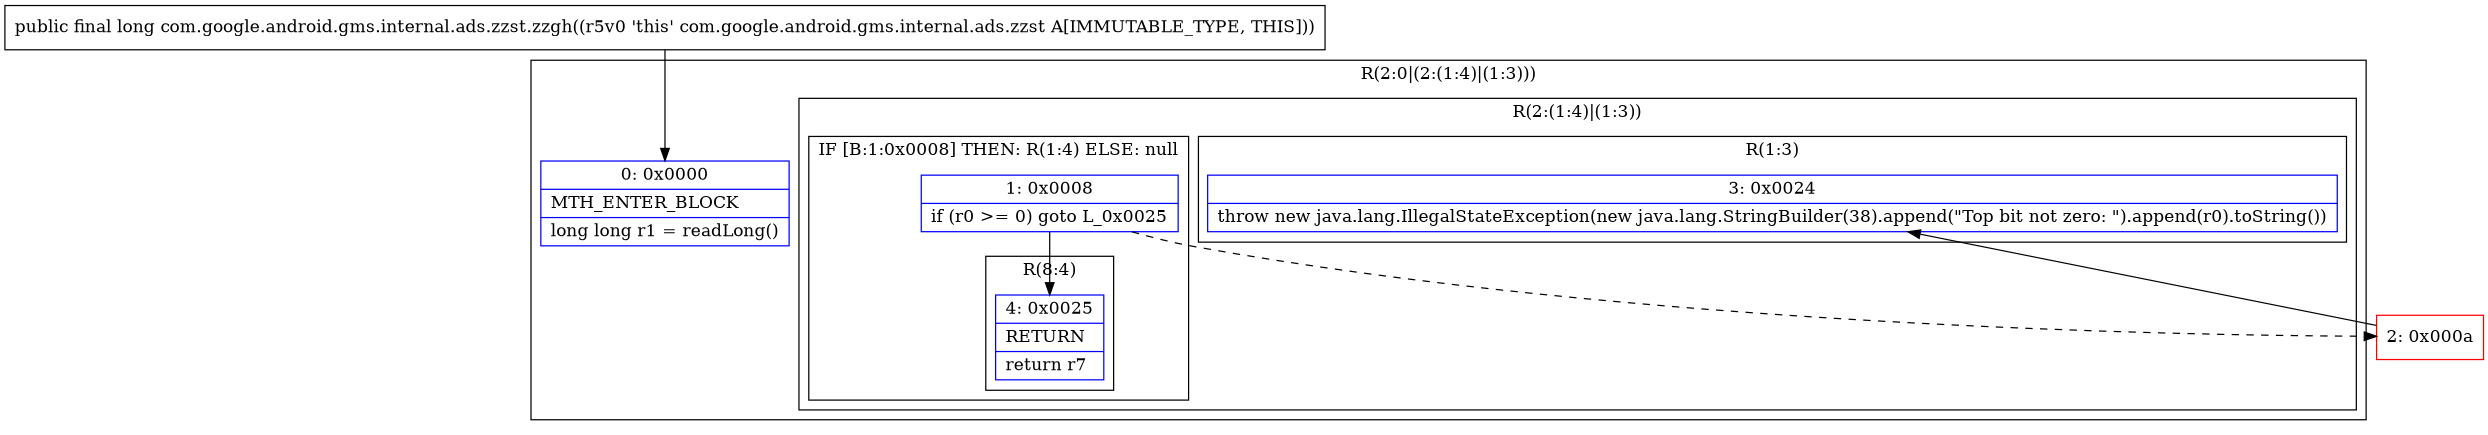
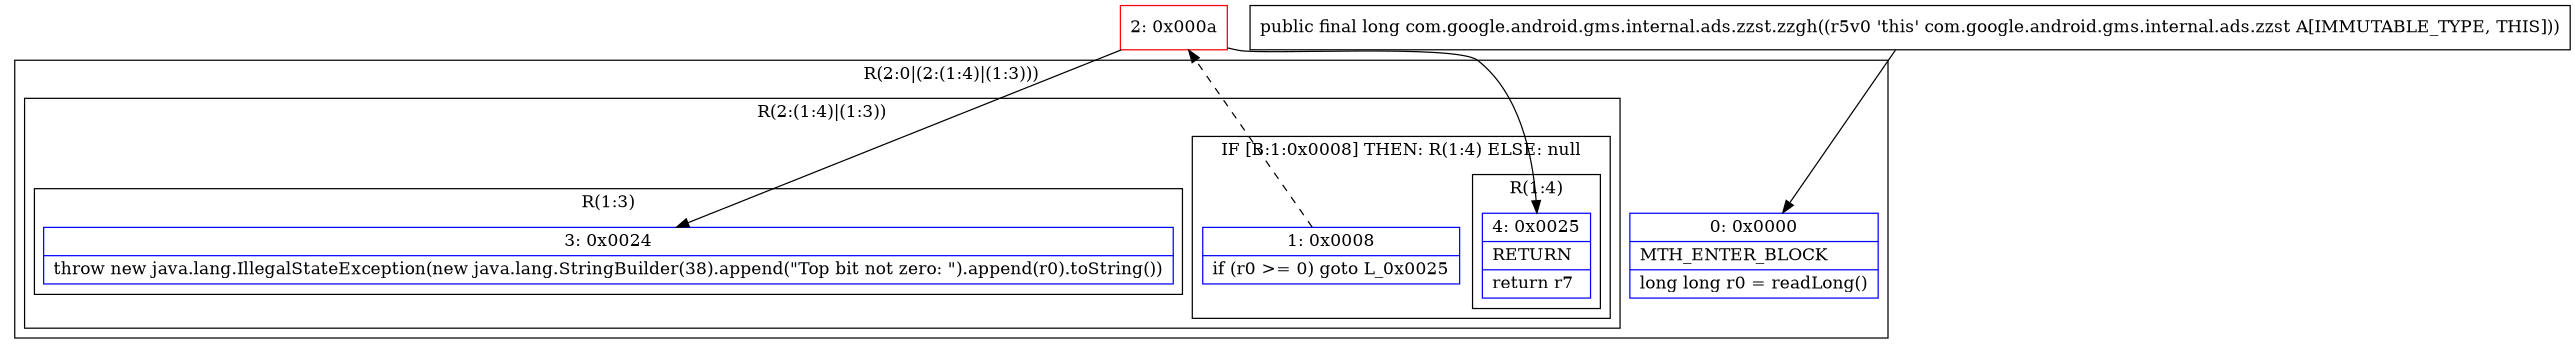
  digraph {
    node [color=blue shape=record]
    n1 [label="{4\:\ 0x0025|RETURN\l|return r7\l}"]
    n2 [label="{1\:\ 0x0008|if (r0 \>= 0) goto L_0x0025\l}"]
    n3 [label="{3\:\ 0x0024|throw new java.lang.IllegalStateException(new java.lang.StringBuilder(38).append(\"Top bit not zero: \").append(r0).toString())\l}"]
-   n4 [label="{0\:\ 0x0000|MTH_ENTER_BLOCK\l|long long r1 = readLong()\l}"]
+   n4 [label="{0\:\ 0x0000|MTH_ENTER_BLOCK\l|long long r0 = readLong()\l}"]
    n5 [color=red label="{2\:\ 0x000a}"]
    n6 [label="{public final long com.google.android.gms.internal.ads.zzst.zzgh((r5v0 'this' com.google.android.gms.internal.ads.zzst A[IMMUTABLE_TYPE, THIS])) }" color=""]
    subgraph cluster_1 {
      label="R(2:0|(2:(1:4)|(1:3)))"
      n4
      subgraph cluster_2 {
        label="R(2:(1:4)|(1:3))"
        subgraph cluster_3 {
          label="IF [B:1:0x0008] THEN: R(1:4) ELSE: null"
          n2
          subgraph cluster_4 {
-           label="R(8:4)"
+           label="R(1:4)"
            n1
          }
        }
        subgraph cluster_5 {
          label="R(1:3)"
          n3
        }
      }
    }
-   n2 -> n1
+   n5 -> n1
    n2 -> n5 [style=dashed]
    n5 -> n3
    n6 -> n4
  }
